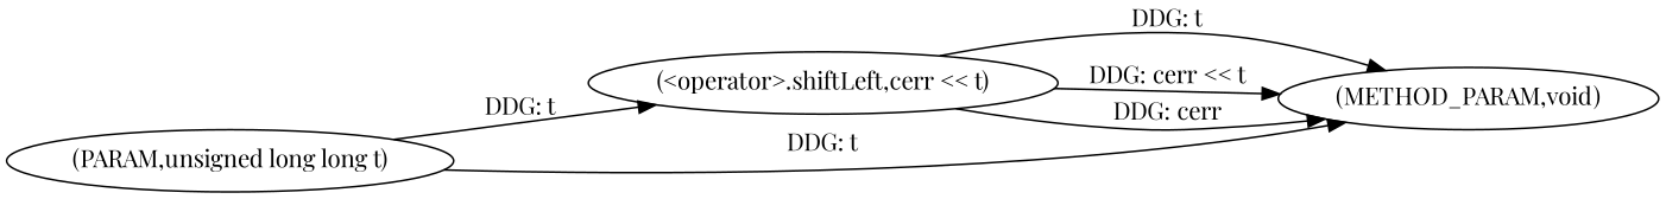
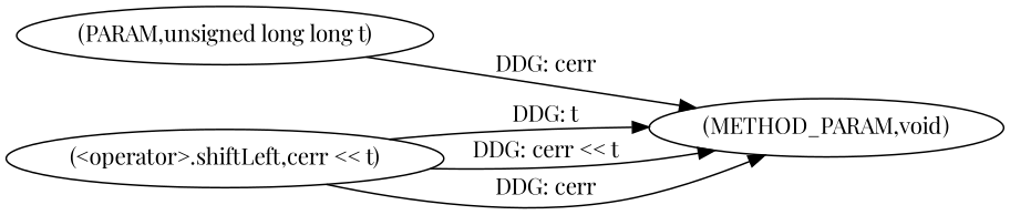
  digraph {
    fontname="Playfair Display"
    rankdir=LR
    node [fontname="Playfair Display"]
    edge [fontname="Playfair Display"]
    n1 [label="(PARAM,unsigned long long t)"]
    n2 [label="(<operator>.shiftLeft,cerr << t)"]
    n3 [label="(METHOD_PARAM,void)"]
-   n1 -> n2 [label="DDG: t"]
-   n1 -> n3 [label="DDG: t"]
+   n1 -> n3 [label="DDG: cerr"]
    n2 -> n3 [label="DDG: t"]
    n2 -> n3 [label="DDG: cerr << t"]
    n2 -> n3 [label="DDG: cerr"]
  }
